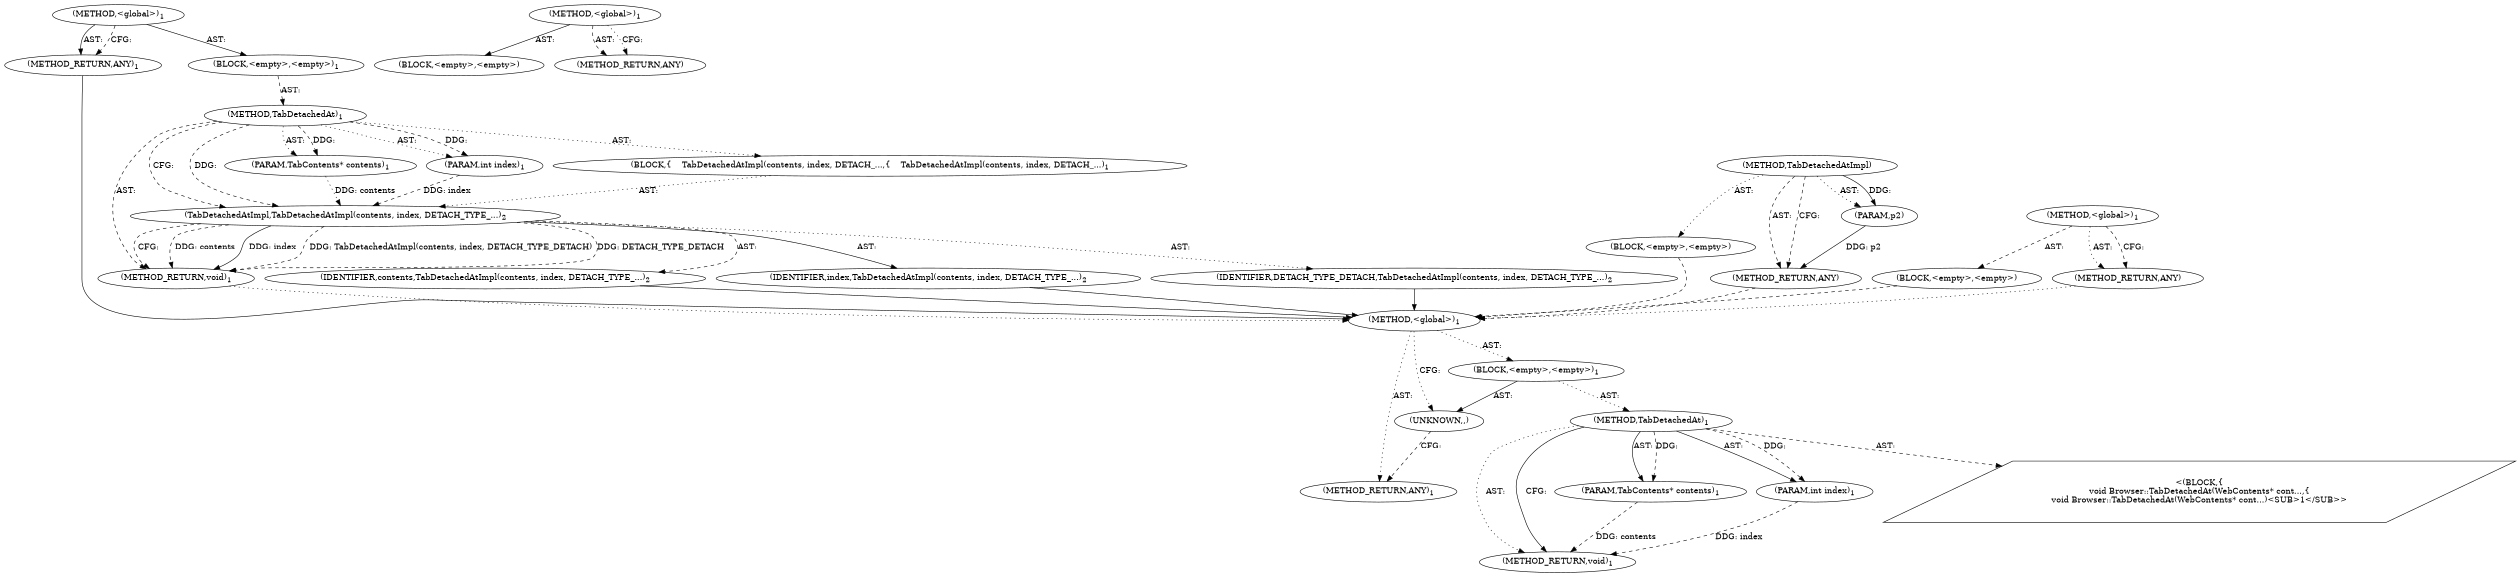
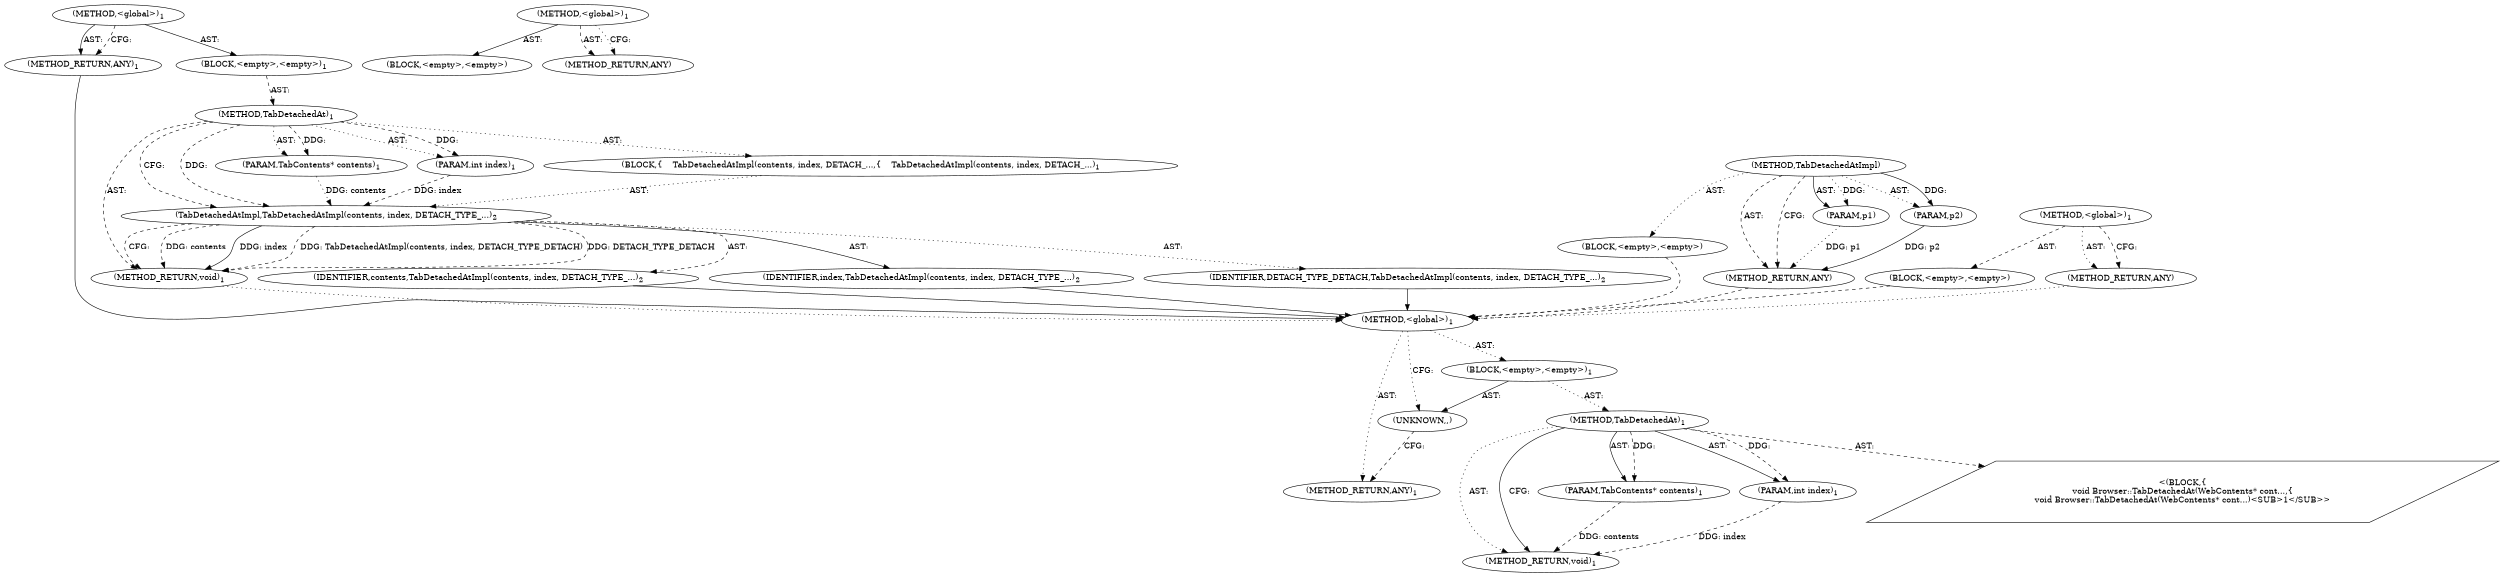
  digraph {
    edge [style=dashed]
    n1 [label=<(METHOD,&lt;global&gt;)<SUB>1</SUB>>]
    n2 [label=<(BLOCK,&lt;empty&gt;,&lt;empty&gt;)<SUB>1</SUB>>]
    n3 [label=<(METHOD_RETURN,ANY)<SUB>1</SUB>>]
    n4 [label=<(METHOD,TabDetachedAt)<SUB>1</SUB>>]
    n5 [label=<(METHOD,&lt;global&gt;)<SUB>1</SUB>>]
    n6 [label=<(PARAM,TabContents* contents)<SUB>1</SUB>>]
    n7 [label=<(PARAM,int index)<SUB>1</SUB>>]
    n8 [label=<(BLOCK,{    TabDetachedAtImpl(contents, index, DETACH_...,{    TabDetachedAtImpl(contents, index, DETACH_...)<SUB>1</SUB>>]
    n9 [label=<(TabDetachedAtImpl,TabDetachedAtImpl(contents, index, DETACH_TYPE_...)<SUB>2</SUB>>]
    n10 [label=<(METHOD_RETURN,void)<SUB>1</SUB>>]
    n11 [label=<(IDENTIFIER,contents,TabDetachedAtImpl(contents, index, DETACH_TYPE_...)<SUB>2</SUB>>]
    n12 [label=<(IDENTIFIER,index,TabDetachedAtImpl(contents, index, DETACH_TYPE_...)<SUB>2</SUB>>]
    n13 [label=<(IDENTIFIER,DETACH_TYPE_DETACH,TabDetachedAtImpl(contents, index, DETACH_TYPE_...)<SUB>2</SUB>>]
    n14 [label=<(BLOCK,&lt;empty&gt;,&lt;empty&gt;)<SUB>1</SUB>>]
    n15 [label=<(UNKNOWN,,)>]
    n16 [label=<(METHOD_RETURN,ANY)<SUB>1</SUB>>]
    n17 [label=<(METHOD,TabDetachedAtImpl)>]
+   n18 [label=<(PARAM,p1)>]
    n19 [label=<(PARAM,p2)>]
    n20 [label=<(BLOCK,&lt;empty&gt;,&lt;empty&gt;)>]
    n21 [label=<(METHOD_RETURN,ANY)>]
    n22 [label=<(METHOD,&lt;global&gt;)<SUB>1</SUB>>]
    n23 [label=<(BLOCK,&lt;empty&gt;,&lt;empty&gt;)>]
    n24 [label=<(METHOD_RETURN,ANY)>]
    n25 [label=<(METHOD,TabDetachedAt)<SUB>1</SUB>>]
    n26 [label=<(PARAM,TabContents* contents)<SUB>1</SUB>>]
    n27 [label=<(PARAM,int index)<SUB>1</SUB>>]
    n28 [label="<(BLOCK,{\nvoid Browser::TabDetachedAt(WebContents* cont...,{\nvoid Browser::TabDetachedAt(WebContents* cont...)<SUB>1</SUB>>" shape=parallelogram]
    n29 [label=<(METHOD_RETURN,void)<SUB>1</SUB>>]
    n30 [label=<(METHOD,&lt;global&gt;)<SUB>1</SUB>>]
    n31 [label=<(BLOCK,&lt;empty&gt;,&lt;empty&gt;)>]
    n32 [label=<(METHOD_RETURN,ANY)>]
    n1 -> n2 [label="AST: " style=solid]
    n1 -> n3 [label="AST: " style=solid]
    n1 -> n3 [label="CFG: "]
    n2 -> n4 [label="AST: "]
    n3 -> n5 [style=solid]
    n4 -> n6 [label="AST: " style=dotted]
    n4 -> n6 [label="DDG: "]
    n4 -> n7 [label="AST: " style=dotted]
    n4 -> n7 [label="DDG: "]
    n4 -> n8 [label="AST: " style=dotted]
    n4 -> n9 [label="CFG: "]
    n4 -> n9 [label="DDG: "]
    n4 -> n10 [label="AST: "]
    n5 -> n14 [label="AST: " style=dotted]
    n5 -> n15 [label="CFG: " style=dotted]
    n5 -> n16 [label="AST: " style=dotted]
    n6 -> n9 [label="DDG: contents" style=dotted]
    n7 -> n9 [label="DDG: index"]
    n8 -> n9 [label="AST: " style=dotted]
    n9 -> n10 [label="CFG: "]
    n9 -> n10 [label="DDG: contents"]
    n9 -> n10 [label="DDG: index" style=solid]
    n9 -> n10 [label="DDG: TabDetachedAtImpl(contents, index, DETACH_TYPE_DETACH)"]
    n9 -> n10 [label="DDG: DETACH_TYPE_DETACH"]
    n9 -> n11 [label="AST: "]
    n9 -> n12 [label="AST: " style=solid]
    n9 -> n13 [label="AST: " style=dotted]
    n10 -> n5 [style=dotted]
    n11 -> n5 [style=solid]
    n12 -> n5 [style=solid]
    n13 -> n5 [style=solid]
    n14 -> n15 [label="AST: " style=solid]
    n14 -> n25 [label="AST: " style=dotted]
    n15 -> n16 [label="CFG: "]
+   n17 -> n18 [label="AST: " style=solid]
+   n17 -> n18 [label="DDG: " style=dotted]
    n17 -> n19 [label="AST: " style=dotted]
    n17 -> n19 [label="DDG: " style=solid]
    n17 -> n20 [label="AST: " style=dotted]
    n17 -> n21 [label="AST: "]
    n17 -> n21 [label="CFG: "]
+   n18 -> n21 [label="DDG: p1" style=dotted]
    n19 -> n21 [label="DDG: p2" style=solid]
    n20 -> n5
    n21 -> n5
    n22 -> n23 [label="AST: "]
    n22 -> n24 [label="AST: " style=dotted]
    n22 -> n24 [label="CFG: "]
    n23 -> n5
    n24 -> n5 [style=dotted]
    n25 -> n26 [label="AST: " style=solid]
    n25 -> n26 [label="DDG: "]
    n25 -> n27 [label="AST: " style=solid]
    n25 -> n27 [label="DDG: "]
    n25 -> n28 [label="AST: "]
    n25 -> n29 [label="AST: " style=dotted]
    n25 -> n29 [label="CFG: " style=solid]
    n26 -> n29 [label="DDG: contents"]
    n27 -> n29 [label="DDG: index"]
    n30 -> n31 [label="AST: " style=solid]
    n30 -> n32 [label="AST: "]
    n30 -> n32 [label="CFG: " style=dotted]
  }
